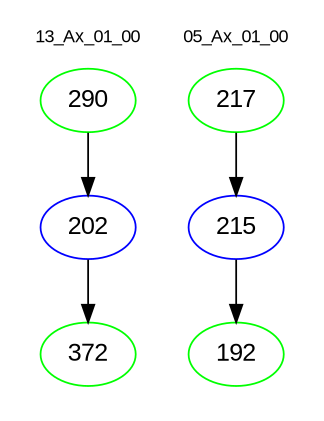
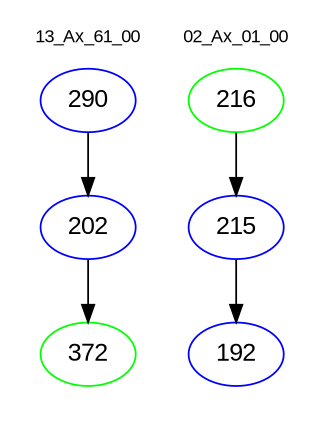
  digraph {
    fontname="Liberation Sans"
    node [color=green fontname="Liberation Sans"]
    edge [color=black fontname="Liberation Sans"]
-   n1 [label=290]
+   n1 [color=blue label=290]
    n2 [color=blue label=202]
    n3 [label=372]
-   n4 [label=217]
+   n4 [label=216]
    n5 [color=blue label=215]
-   n6 [label=192]
+   n6 [color=blue label=192]
    subgraph cluster_1 {
      color=white
      fontsize=10
-     label="13_Ax_01_00"
+     label="13_Ax_61_00"
      n1
      n2
      n3
    }
    subgraph cluster_2 {
      color=white
      fontsize=10
-     label="05_Ax_01_00"
+     label="02_Ax_01_00"
      n4
      n5
      n6
    }
    n1 -> n2
    n2 -> n3
    n4 -> n5
    n5 -> n6
  }
